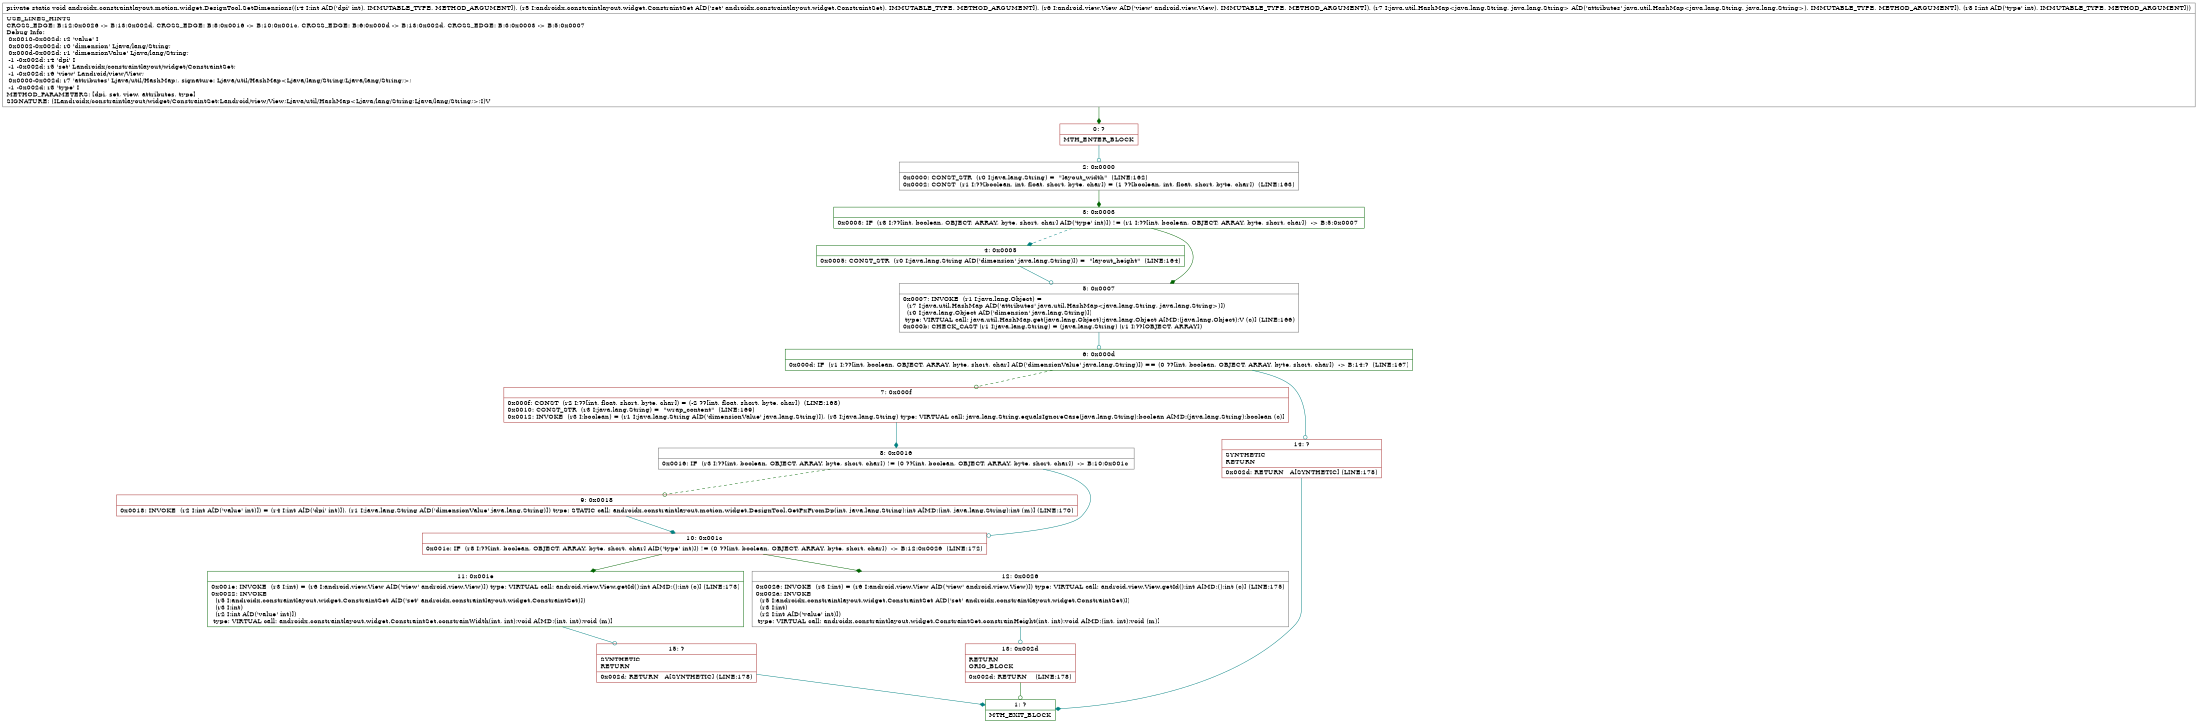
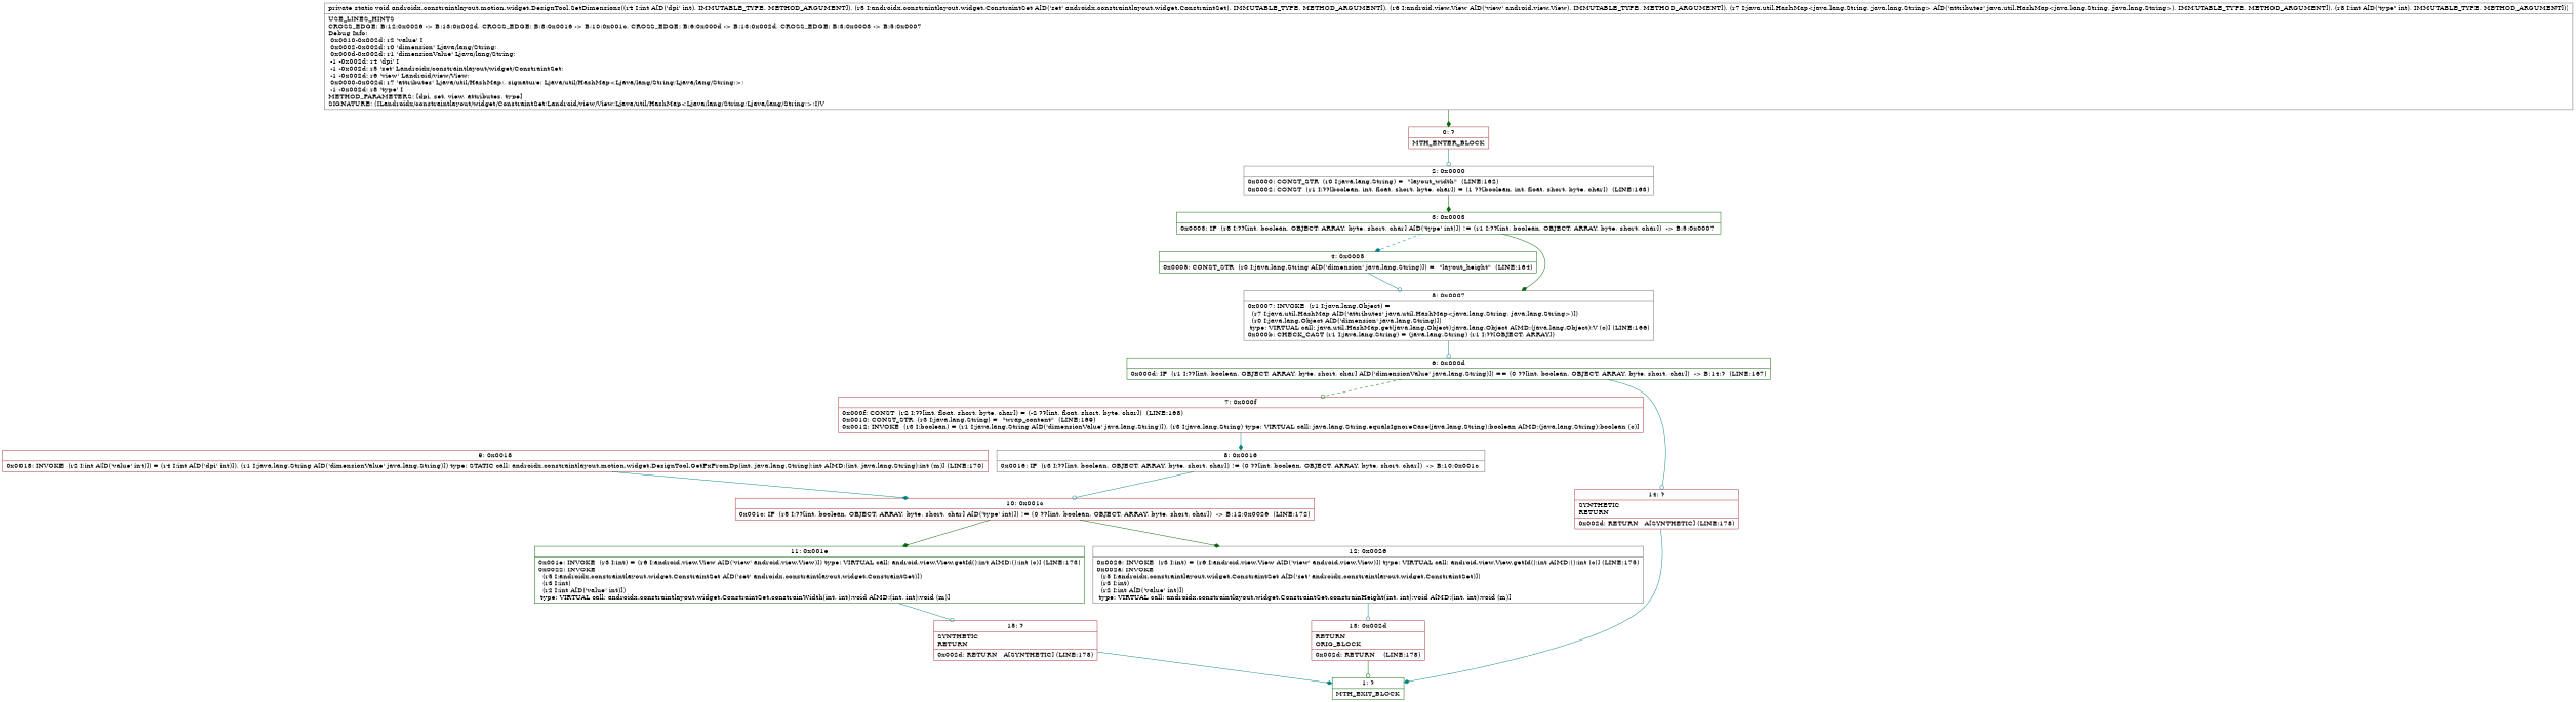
  digraph {
    node [color=brown shape=record]
    edge [arrowhead=odot color=teal]
    n1 [label="{0\:\ ?|MTH_ENTER_BLOCK\l}"]
    n2 [color=gray40 label="{2\:\ 0x0000|0x0000: CONST_STR  (r0 I:java.lang.String) =  \"layout_width\"  (LINE:162)\l0x0002: CONST  (r1 I:??[boolean, int, float, short, byte, char]) = (1 ??[boolean, int, float, short, byte, char])  (LINE:163)\l}"]
    n3 [color=darkgreen label="{3\:\ 0x0003|0x0003: IF  (r8 I:??[int, boolean, OBJECT, ARRAY, byte, short, char] A[D('type' int)]) != (r1 I:??[int, boolean, OBJECT, ARRAY, byte, short, char])  \-\> B:5:0x0007 \l}"]
    n4 [color=darkgreen label="{4\:\ 0x0005|0x0005: CONST_STR  (r0 I:java.lang.String A[D('dimension' java.lang.String)]) =  \"layout_height\"  (LINE:164)\l}"]
    n5 [color=gray40 label="{5\:\ 0x0007|0x0007: INVOKE  (r1 I:java.lang.Object) = \l  (r7 I:java.util.HashMap A[D('attributes' java.util.HashMap\<java.lang.String, java.lang.String\>)])\l  (r0 I:java.lang.Object A[D('dimension' java.lang.String)])\l type: VIRTUAL call: java.util.HashMap.get(java.lang.Object):java.lang.Object A[MD:(java.lang.Object):V (c)] (LINE:166)\l0x000b: CHECK_CAST (r1 I:java.lang.String) = (java.lang.String) (r1 I:??[OBJECT, ARRAY]) \l}"]
    n6 [color=darkgreen label="{6\:\ 0x000d|0x000d: IF  (r1 I:??[int, boolean, OBJECT, ARRAY, byte, short, char] A[D('dimensionValue' java.lang.String)]) == (0 ??[int, boolean, OBJECT, ARRAY, byte, short, char])  \-\> B:14:?  (LINE:167)\l}"]
    n7 [label="{7\:\ 0x000f|0x000f: CONST  (r2 I:??[int, float, short, byte, char]) = (\-2 ??[int, float, short, byte, char])  (LINE:168)\l0x0010: CONST_STR  (r3 I:java.lang.String) =  \"wrap_content\"  (LINE:169)\l0x0012: INVOKE  (r3 I:boolean) = (r1 I:java.lang.String A[D('dimensionValue' java.lang.String)]), (r3 I:java.lang.String) type: VIRTUAL call: java.lang.String.equalsIgnoreCase(java.lang.String):boolean A[MD:(java.lang.String):boolean (c)]\l}"]
    n8 [label="{14\:\ ?|SYNTHETIC\lRETURN\l|0x002d: RETURN   A[SYNTHETIC] (LINE:178)\l}"]
    n9 [color=gray40 label="{8\:\ 0x0016|0x0016: IF  (r3 I:??[int, boolean, OBJECT, ARRAY, byte, short, char]) != (0 ??[int, boolean, OBJECT, ARRAY, byte, short, char])  \-\> B:10:0x001c \l}"]
    n10 [color=darkgreen label="{1\:\ ?|MTH_EXIT_BLOCK\l}"]
    n11 [label="{9\:\ 0x0018|0x0018: INVOKE  (r2 I:int A[D('value' int)]) = (r4 I:int A[D('dpi' int)]), (r1 I:java.lang.String A[D('dimensionValue' java.lang.String)]) type: STATIC call: androidx.constraintlayout.motion.widget.DesignTool.GetPxFromDp(int, java.lang.String):int A[MD:(int, java.lang.String):int (m)] (LINE:170)\l}"]
    n12 [label="{10\:\ 0x001c|0x001c: IF  (r8 I:??[int, boolean, OBJECT, ARRAY, byte, short, char] A[D('type' int)]) != (0 ??[int, boolean, OBJECT, ARRAY, byte, short, char])  \-\> B:12:0x0026  (LINE:172)\l}"]
    n13 [color=darkgreen label="{11\:\ 0x001e|0x001e: INVOKE  (r3 I:int) = (r6 I:android.view.View A[D('view' android.view.View)]) type: VIRTUAL call: android.view.View.getId():int A[MD:():int (c)] (LINE:173)\l0x0022: INVOKE  \l  (r5 I:androidx.constraintlayout.widget.ConstraintSet A[D('set' androidx.constraintlayout.widget.ConstraintSet)])\l  (r3 I:int)\l  (r2 I:int A[D('value' int)])\l type: VIRTUAL call: androidx.constraintlayout.widget.ConstraintSet.constrainWidth(int, int):void A[MD:(int, int):void (m)]\l}"]
    n14 [color=gray40 label="{12\:\ 0x0026|0x0026: INVOKE  (r3 I:int) = (r6 I:android.view.View A[D('view' android.view.View)]) type: VIRTUAL call: android.view.View.getId():int A[MD:():int (c)] (LINE:175)\l0x002a: INVOKE  \l  (r5 I:androidx.constraintlayout.widget.ConstraintSet A[D('set' androidx.constraintlayout.widget.ConstraintSet)])\l  (r3 I:int)\l  (r2 I:int A[D('value' int)])\l type: VIRTUAL call: androidx.constraintlayout.widget.ConstraintSet.constrainHeight(int, int):void A[MD:(int, int):void (m)]\l}"]
    n15 [label="{15\:\ ?|SYNTHETIC\lRETURN\l|0x002d: RETURN   A[SYNTHETIC] (LINE:178)\l}"]
    n16 [label="{13\:\ 0x002d|RETURN\lORIG_BLOCK\l|0x002d: RETURN    (LINE:178)\l}"]
    n17 [color=gray40 label="{private static void androidx.constraintlayout.motion.widget.DesignTool.SetDimensions((r4 I:int A[D('dpi' int), IMMUTABLE_TYPE, METHOD_ARGUMENT]), (r5 I:androidx.constraintlayout.widget.ConstraintSet A[D('set' androidx.constraintlayout.widget.ConstraintSet), IMMUTABLE_TYPE, METHOD_ARGUMENT]), (r6 I:android.view.View A[D('view' android.view.View), IMMUTABLE_TYPE, METHOD_ARGUMENT]), (r7 I:java.util.HashMap\<java.lang.String, java.lang.String\> A[D('attributes' java.util.HashMap\<java.lang.String, java.lang.String\>), IMMUTABLE_TYPE, METHOD_ARGUMENT]), (r8 I:int A[D('type' int), IMMUTABLE_TYPE, METHOD_ARGUMENT]))  | USE_LINES_HINTS\lCROSS_EDGE: B:12:0x0026 \-\> B:13:0x002d, CROSS_EDGE: B:8:0x0016 \-\> B:10:0x001c, CROSS_EDGE: B:6:0x000d \-\> B:13:0x002d, CROSS_EDGE: B:3:0x0003 \-\> B:5:0x0007\lDebug Info:\l  0x0010\-0x002d: r2 'value' I\l  0x0002\-0x002d: r0 'dimension' Ljava\/lang\/String;\l  0x000d\-0x002d: r1 'dimensionValue' Ljava\/lang\/String;\l  \-1 \-0x002d: r4 'dpi' I\l  \-1 \-0x002d: r5 'set' Landroidx\/constraintlayout\/widget\/ConstraintSet;\l  \-1 \-0x002d: r6 'view' Landroid\/view\/View;\l  0x0000\-0x002d: r7 'attributes' Ljava\/util\/HashMap;, signature: Ljava\/util\/HashMap\<Ljava\/lang\/String;Ljava\/lang\/String;\>;\l  \-1 \-0x002d: r8 'type' I\lMETHOD_PARAMETERS: [dpi, set, view, attributes, type]\lSIGNATURE: (ILandroidx\/constraintlayout\/widget\/ConstraintSet;Landroid\/view\/View;Ljava\/util\/HashMap\<Ljava\/lang\/String;Ljava\/lang\/String;\>;I)V\l}"]
    n1 -> n2
    n2 -> n3 [arrowhead=diamond color=darkgreen]
    n3 -> n4 [arrowhead=diamond style=dashed]
    n3 -> n5 [arrowhead=diamond color=darkgreen]
    n4 -> n5
    n5 -> n6
    n6 -> n7 [color=darkgreen style=dashed]
    n6 -> n8
    n7 -> n9 [arrowhead=diamond]
    n8 -> n10 [arrowhead=diamond]
-   n9 -> n11 [color=darkgreen style=dashed]
    n9 -> n12
    n11 -> n12 [arrowhead=diamond]
    n12 -> n13 [arrowhead=diamond color=darkgreen style=solid]
    n12 -> n14 [arrowhead=diamond color=darkgreen]
    n13 -> n15
    n14 -> n16
    n15 -> n10 [arrowhead=diamond]
    n16 -> n10 [color=darkgreen]
    n17 -> n1 [arrowhead=diamond color=darkgreen]
  }
